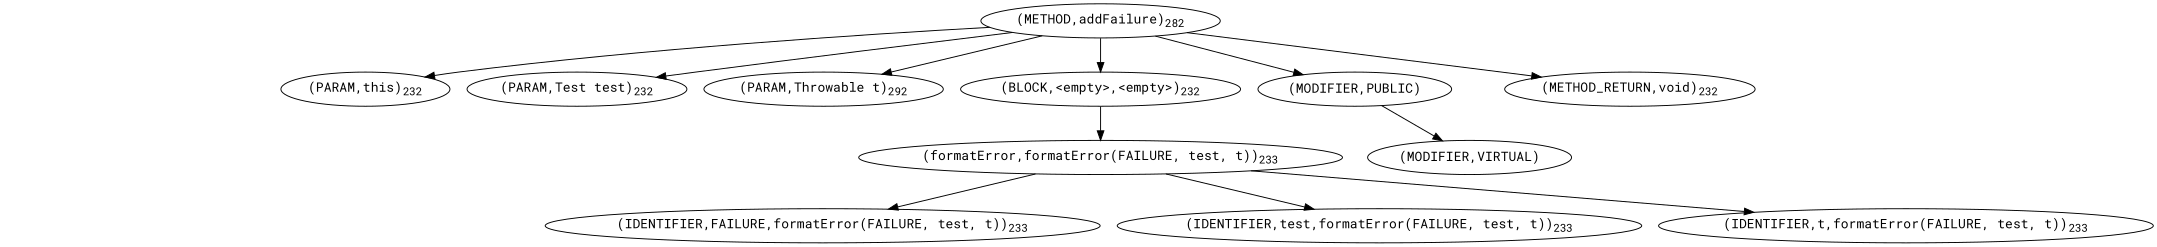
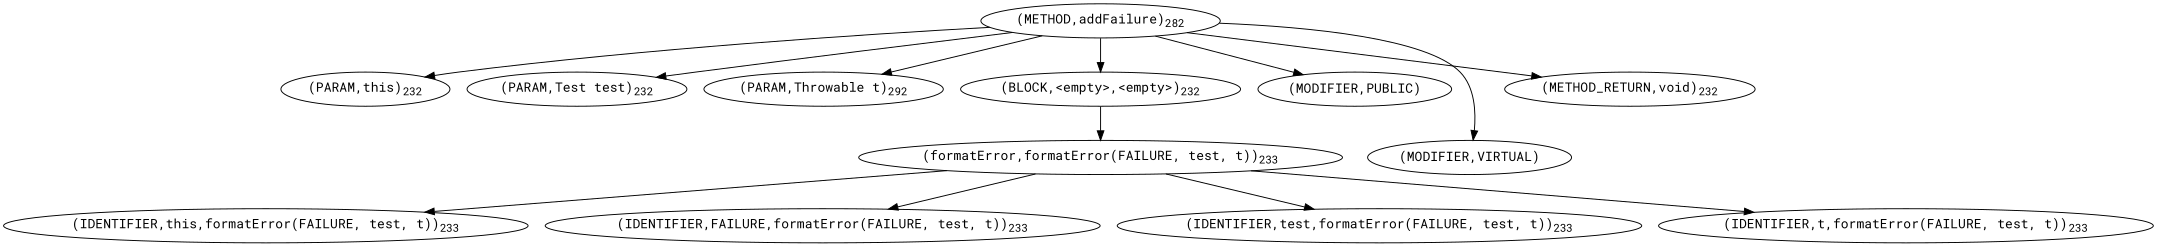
  digraph {
    fontname="Roboto Mono"
    node [fontname="Roboto Mono"]
    edge [fontname="Roboto Mono"]
    n1 [label=<(METHOD,addFailure)<SUB>282</SUB>>]
    n2 [label=<(PARAM,this)<SUB>232</SUB>>]
    n3 [label=<(PARAM,Test test)<SUB>232</SUB>>]
    n4 [label=<(PARAM,Throwable t)<SUB>292</SUB>>]
    n5 [label=<(BLOCK,&lt;empty&gt;,&lt;empty&gt;)<SUB>232</SUB>>]
    n6 [label=<(MODIFIER,PUBLIC)>]
    n7 [label=<(MODIFIER,VIRTUAL)>]
    n8 [label=<(METHOD_RETURN,void)<SUB>232</SUB>>]
    n9 [label=<(formatError,formatError(FAILURE, test, t))<SUB>233</SUB>>]
+   n10 [label=<(IDENTIFIER,this,formatError(FAILURE, test, t))<SUB>233</SUB>>]
    n11 [label=<(IDENTIFIER,FAILURE,formatError(FAILURE, test, t))<SUB>233</SUB>>]
    n12 [label=<(IDENTIFIER,test,formatError(FAILURE, test, t))<SUB>233</SUB>>]
    n13 [label=<(IDENTIFIER,t,formatError(FAILURE, test, t))<SUB>233</SUB>>]
    n1 -> n2
    n1 -> n3
    n1 -> n4
    n1 -> n5
    n1 -> n6
-   n6 -> n7
+   n1 -> n7
    n1 -> n8
    n5 -> n9
+   n9 -> n10
    n9 -> n11
    n9 -> n12
    n9 -> n13
  }
